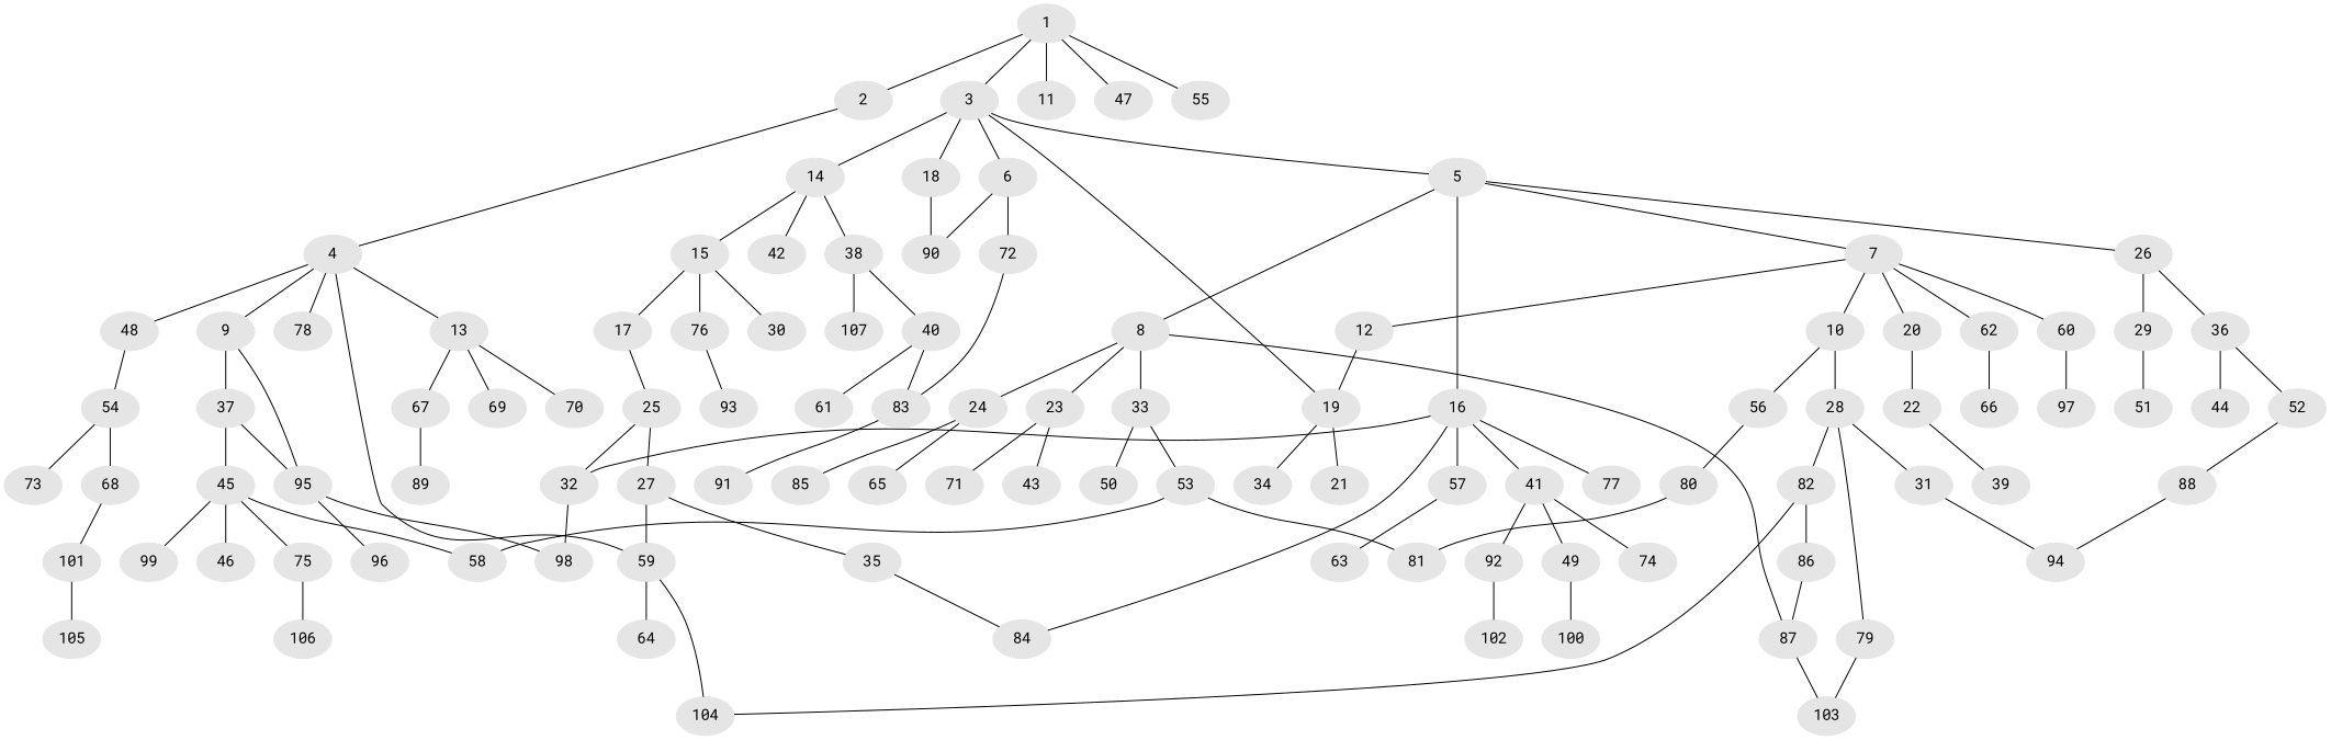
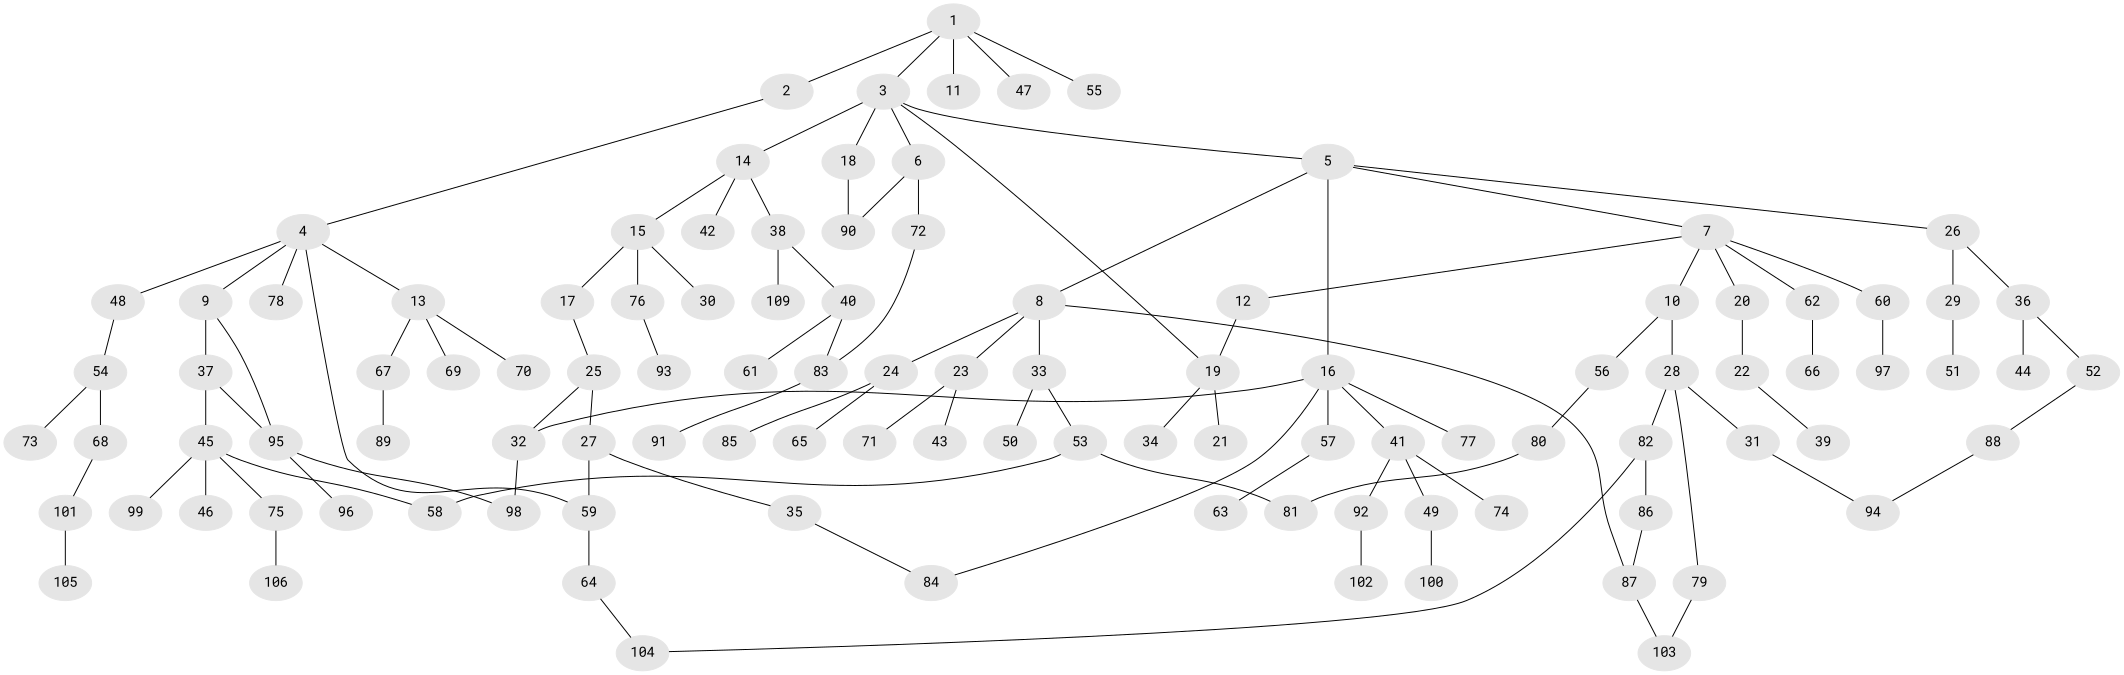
  graph {
    fontname="Roboto Mono"
    node [color=gray90 fontname="Roboto Mono" style=filled]
    edge [fontname="Roboto Mono"]
    1
    2
    3
    11
    47
    55
    4
    5
    6
    14
    18
    19
    9
    13
    48
    59
    78
    7
    8
    16
    26
    72
    90
    15
    38
    42
    21
    34
    37
    95
    67
    69
    70
    54
    64
    104
    82
    86
    60
    10
    12
    20
    62
    23
    24
    33
    87
    32
    41
    57
    77
    84
    29
    36
    97
    83
    28
    56
    22
    66
    43
    71
    65
    85
    50
    53
    103
    45
    98
    96
    31
    79
    80
    89
    17
    30
    76
    40
-   107
+   107 [label=109]
    25
    93
    49
    74
    92
    63
    27
    39
    35
    51
    44
    52
    94
    68
    73
    58
    81
    88
    46
    75
    99
    61
    91
    100
    102
    106
    101
    105
    1 -- 2
    1 -- 3
    1 -- 11
    1 -- 47
    1 -- 55
    2 -- 4
    3 -- 5
    3 -- 6
    3 -- 14
    3 -- 18
    3 -- 19
    4 -- 9
    4 -- 13
    4 -- 48
    4 -- 59
    4 -- 78
    5 -- 7
    5 -- 8
    5 -- 16
    5 -- 26
    6 -- 72
    6 -- 90
    14 -- 15
    14 -- 38
    14 -- 42
    18 -- 90
    19 -- 21
    19 -- 34
    9 -- 37
    9 -- 95
    13 -- 67
    13 -- 69
    13 -- 70
    48 -- 54
    59 -- 64
-   59 -- 104
+   64 -- 104
    7 -- 60
    7 -- 10
    7 -- 12
    7 -- 20
    7 -- 62
    8 -- 23
    8 -- 24
    8 -- 33
    8 -- 87
    16 -- 32
    16 -- 41
    16 -- 57
    16 -- 77
    16 -- 84
    26 -- 29
    26 -- 36
    72 -- 83
    15 -- 17
    15 -- 30
    15 -- 76
    38 -- 40
    38 -- 107
    37 -- 95
    37 -- 45
    95 -- 98
    95 -- 96
    67 -- 89
    54 -- 68
    54 -- 73
    82 -- 104
    82 -- 86
    86 -- 87
    60 -- 97
    10 -- 28
    10 -- 56
    12 -- 19
    20 -- 22
    62 -- 66
    23 -- 43
    23 -- 71
    24 -- 65
    24 -- 85
    33 -- 50
    33 -- 53
    87 -- 103
    32 -- 98
    41 -- 49
    41 -- 74
    41 -- 92
    57 -- 63
    29 -- 51
    36 -- 44
    36 -- 52
    83 -- 91
    28 -- 82
    28 -- 31
    28 -- 79
    56 -- 80
    22 -- 39
    53 -- 58
    53 -- 81
    45 -- 58
    45 -- 46
    45 -- 75
    45 -- 99
    31 -- 94
    79 -- 103
    80 -- 81
    17 -- 25
    76 -- 93
    40 -- 83
    40 -- 61
    25 -- 32
    25 -- 27
    49 -- 100
    92 -- 102
    27 -- 59
    27 -- 35
    35 -- 84
    52 -- 88
    68 -- 101
    88 -- 94
    75 -- 106
    101 -- 105
  }
